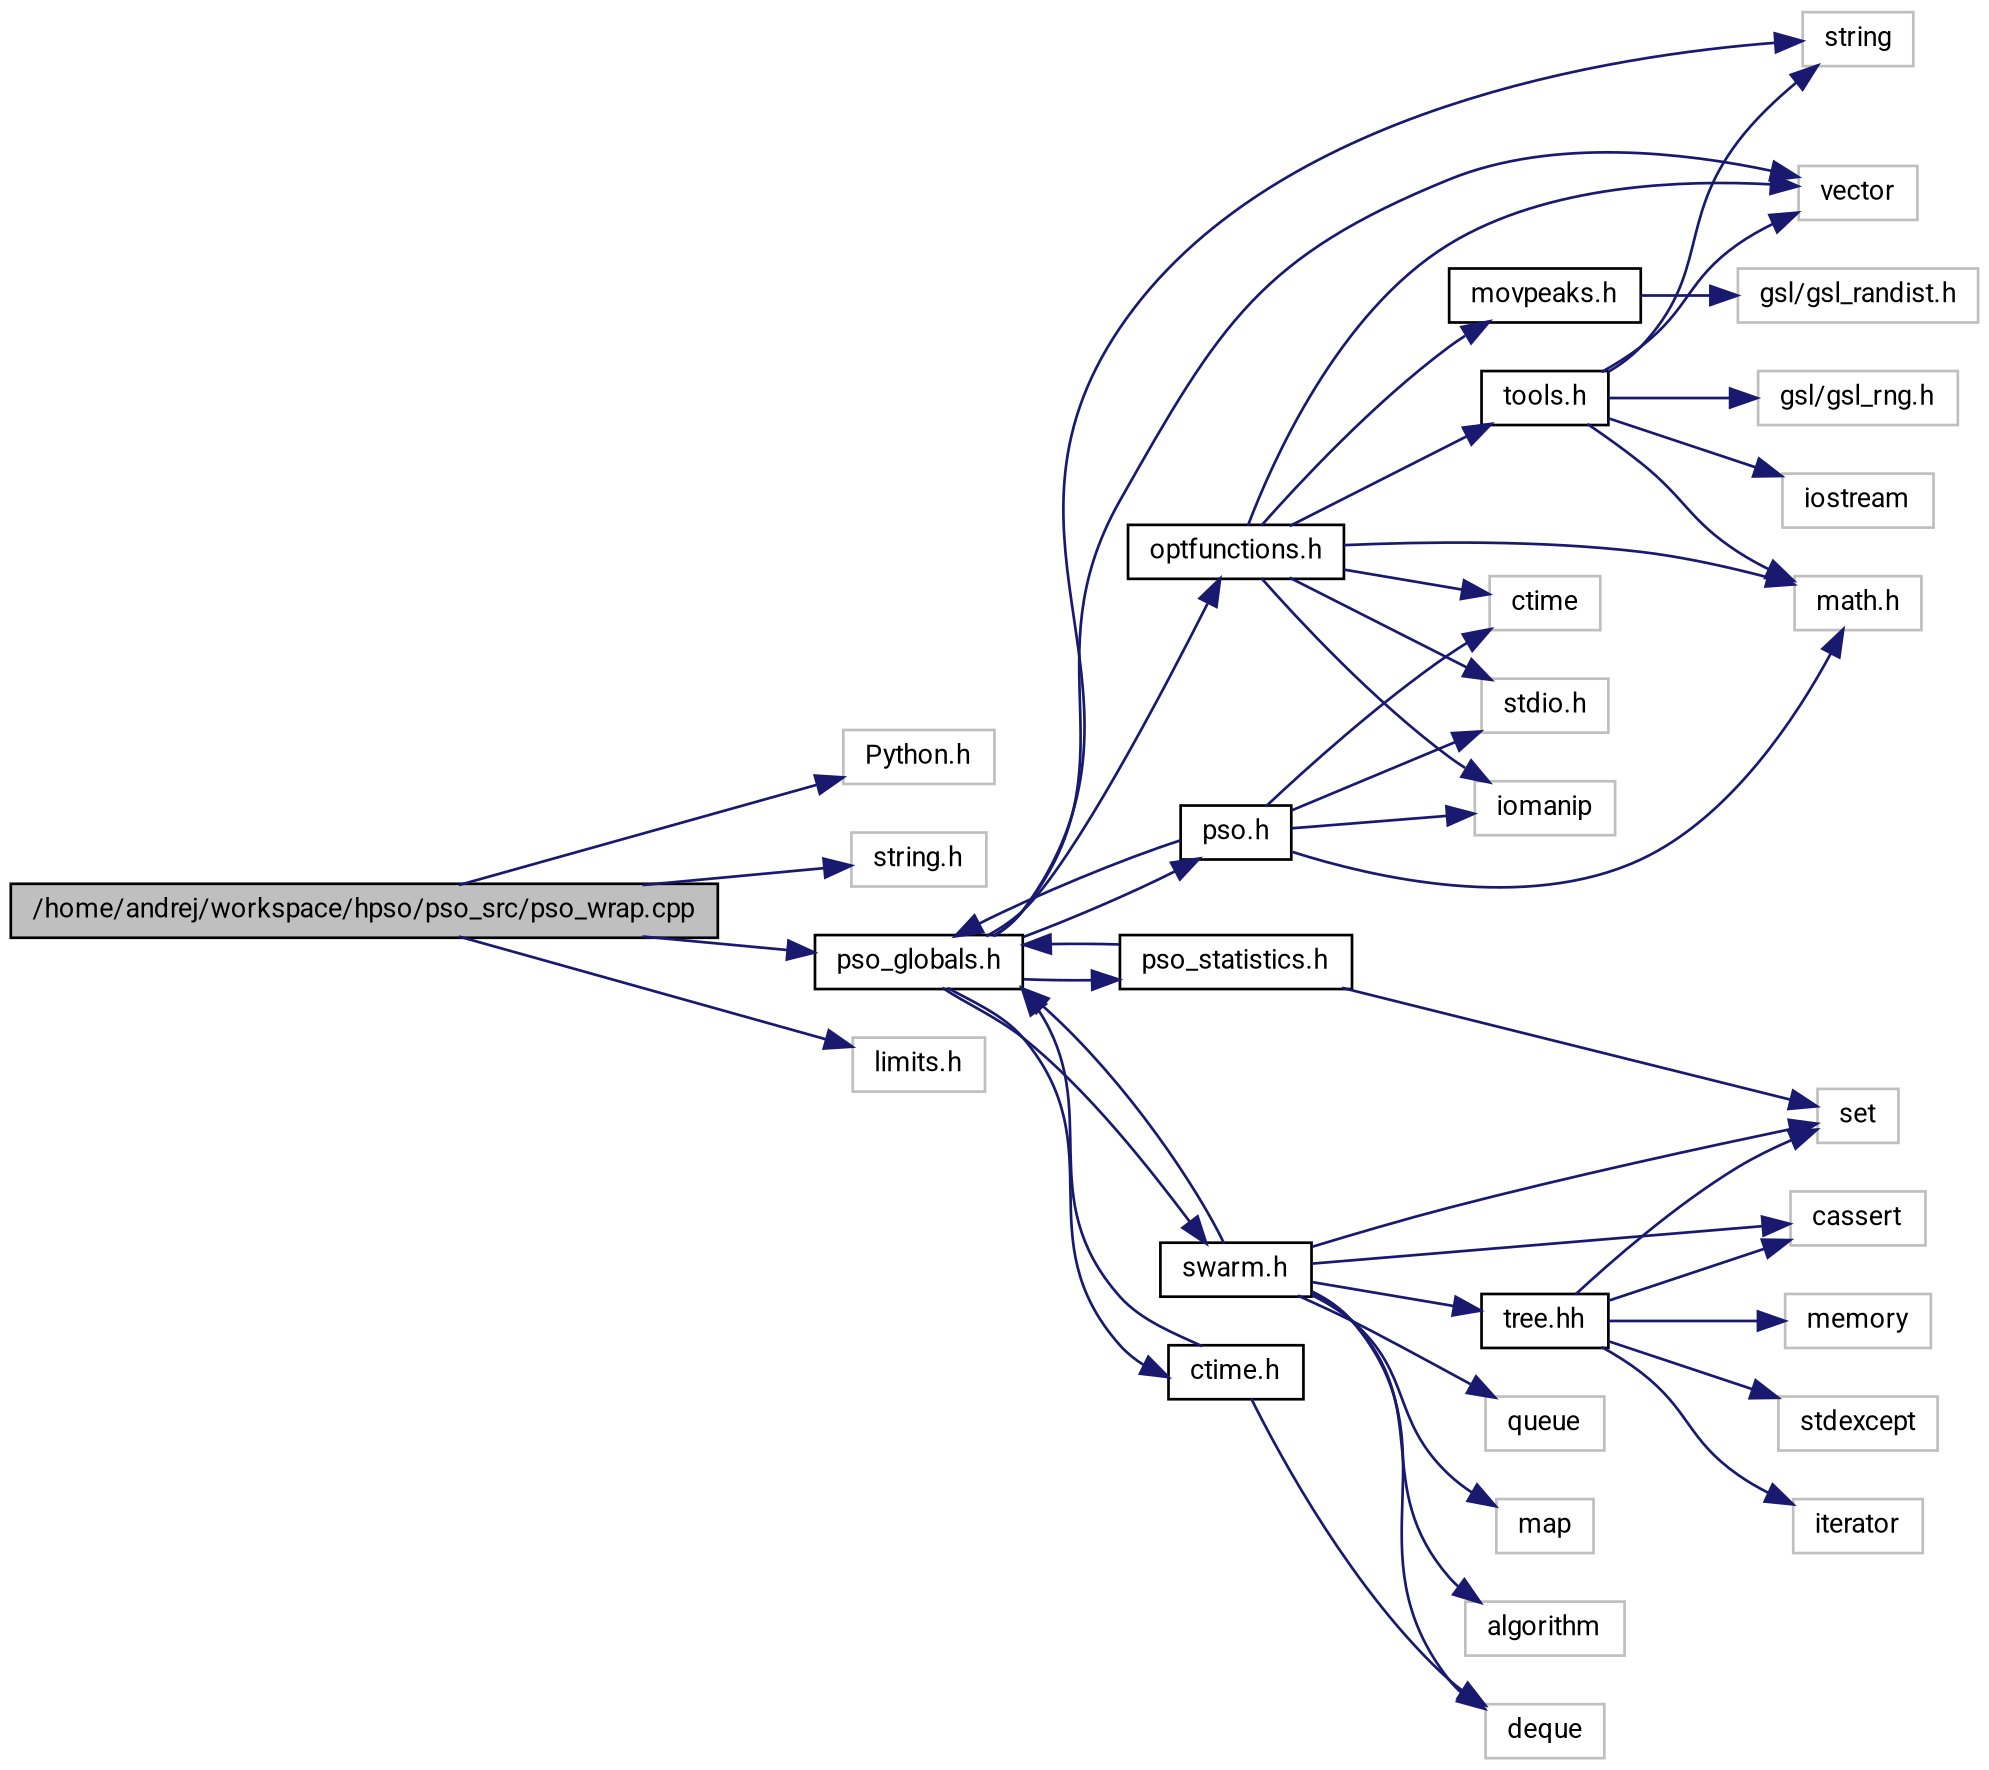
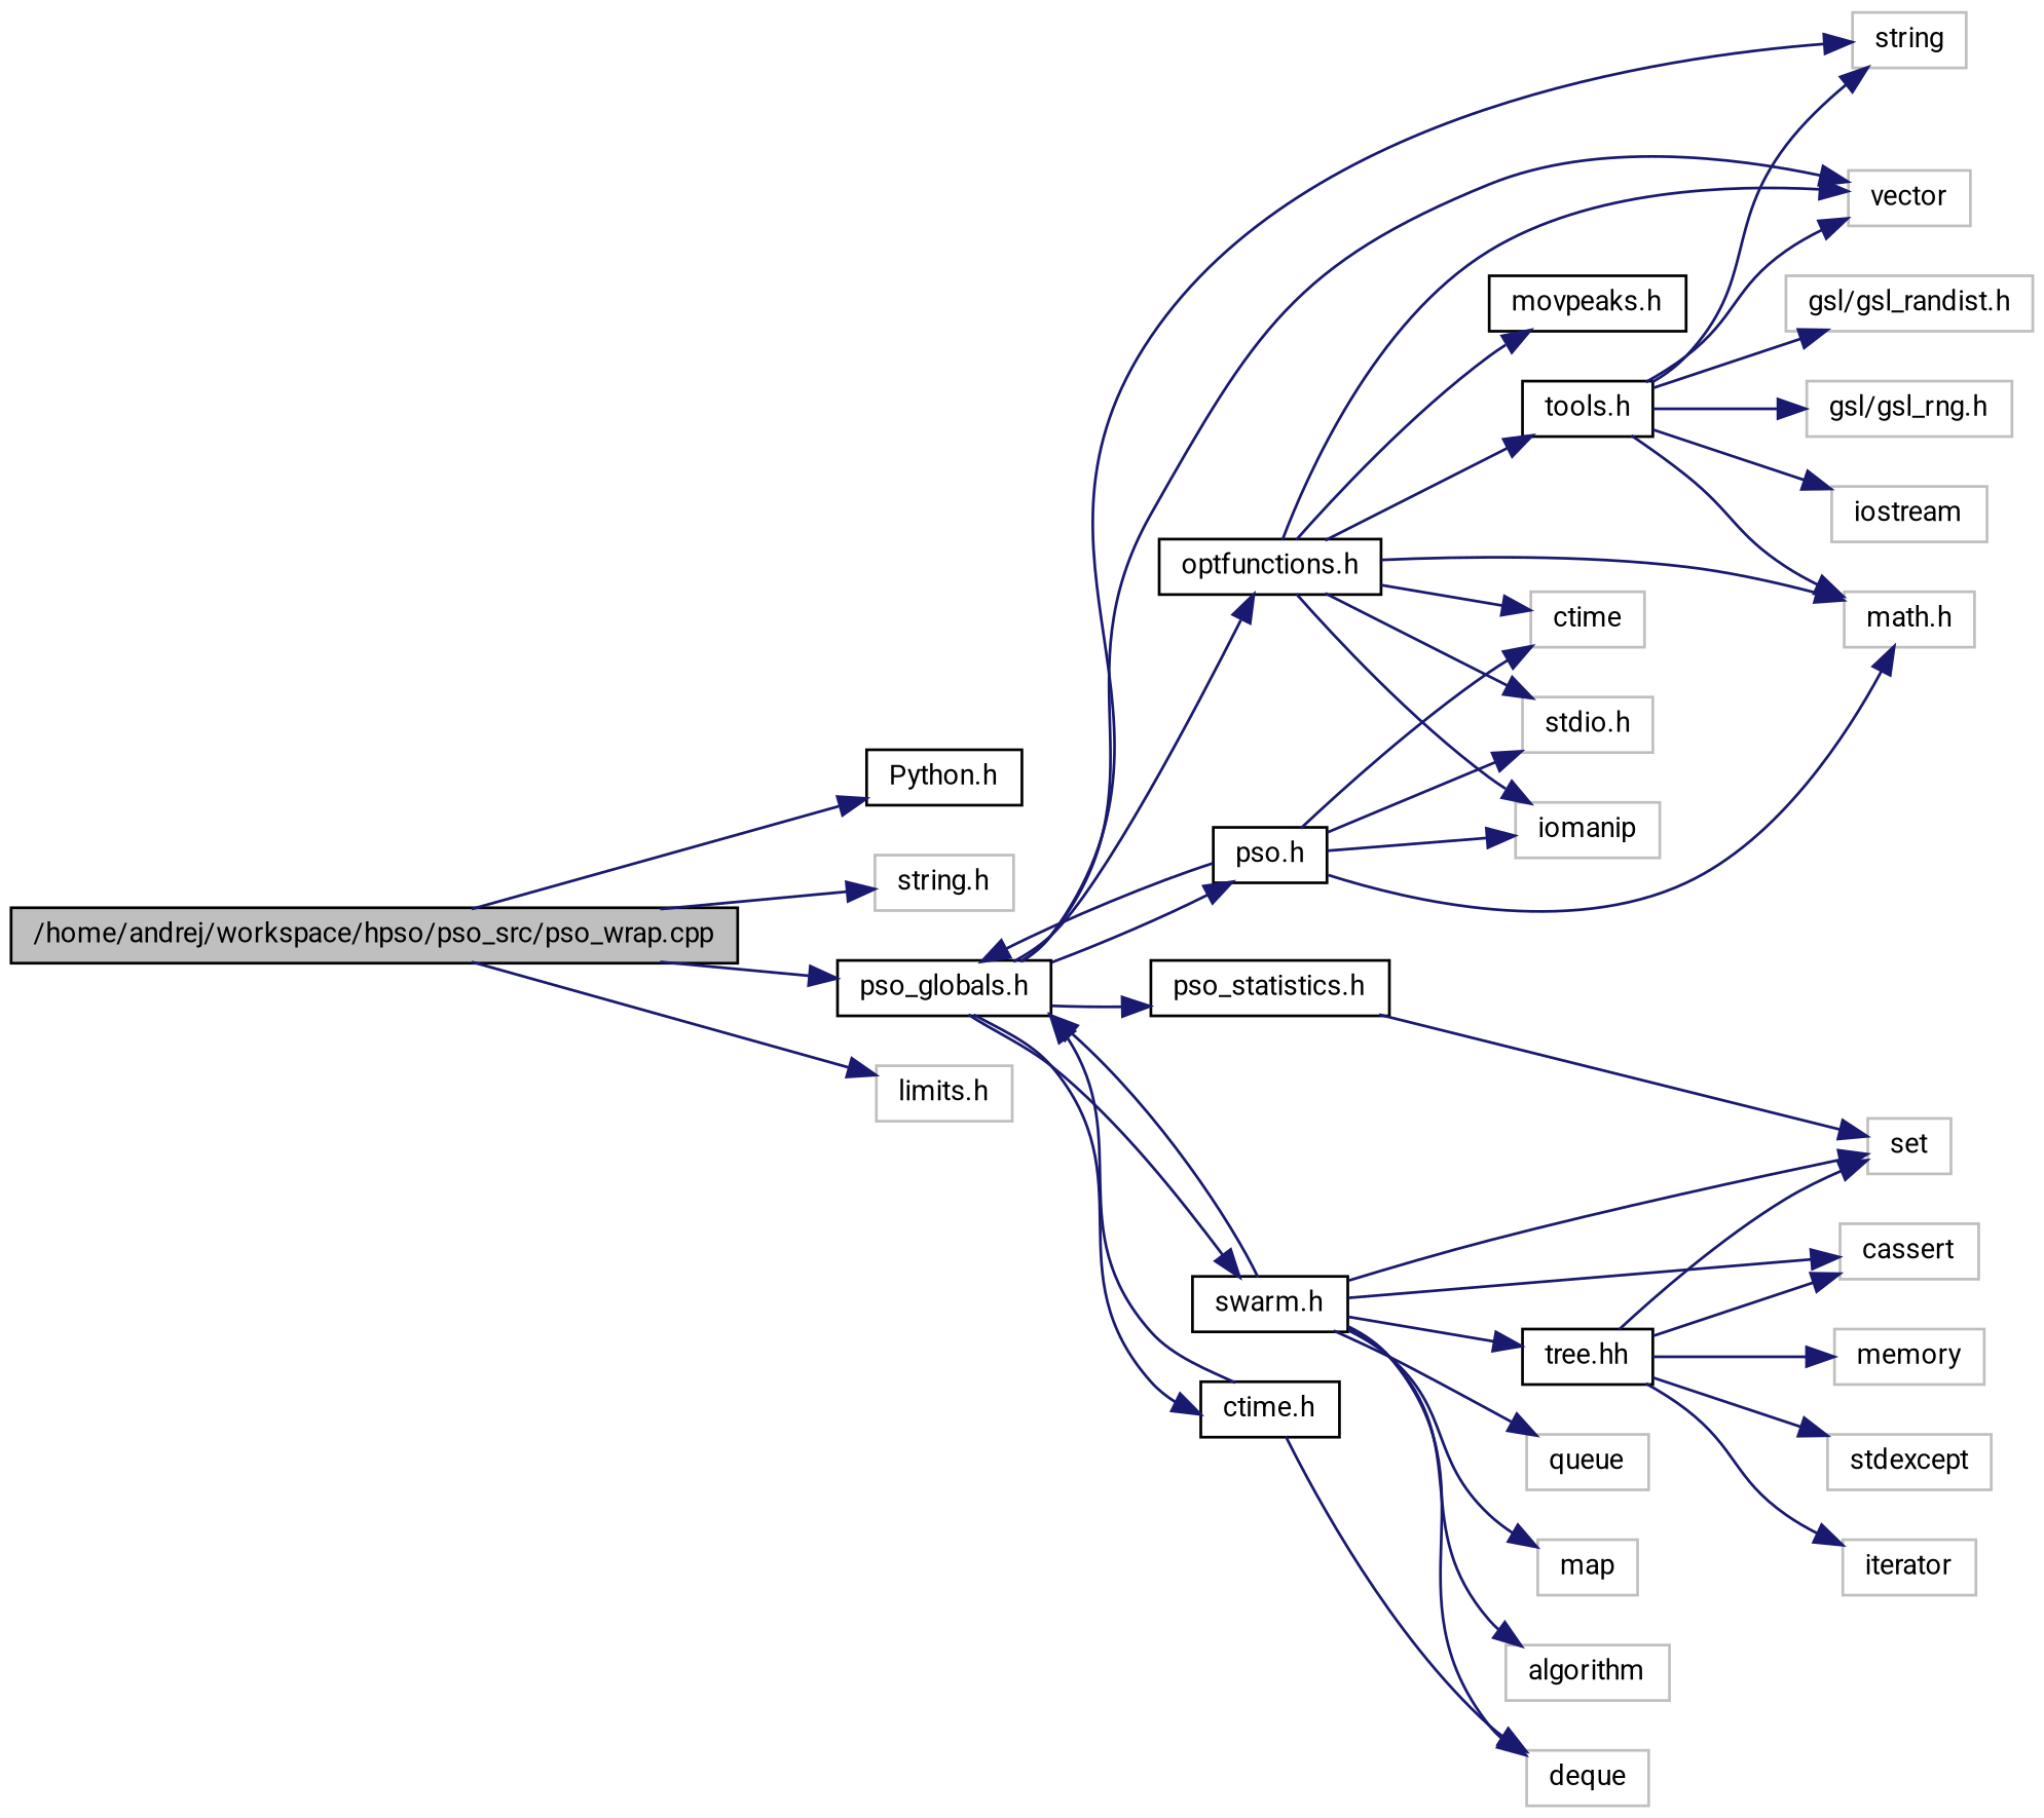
  digraph {
    fontname=Roboto
    rankdir=LR
    node [color=grey75 fontname=Roboto fontsize=10 shape=record]
    edge [color=midnightblue fontname=Roboto fontsize=10 labelfontname=FreeSans labelfontsize=10 style=solid]
    n1 [color=black fillcolor=grey75 fontcolor=black height=0.2 label="/home/andrej/workspace/hpso/pso_src/pso_wrap.cpp" style=filled width=0.4]
-   n2 [height=0.2 label="Python.h" width=0.4]
+   n2 [color=black height=0.2 label="Python.h" width=0.4]
    n3 [height=0.2 label="string.h" width=0.4]
    n4 [color=black height=0.2 label="pso_globals.h" width=0.4]
    n5 [height=0.2 label="limits.h" width=0.4]
    n6 [height=0.2 label=string width=0.4]
    n7 [height=0.2 label=vector width=0.4]
    n8 [color=black height=0.2 label="optfunctions.h" width=0.4]
    n9 [color=black height=0.2 label="pso.h" width=0.4]
    n10 [color=black height=0.2 label="pso_statistics.h" width=0.4]
    n11 [color=black height=0.2 label="swarm.h" width=0.4]
    n12 [color=black height=0.2 label="ctime.h" width=0.4]
    n13 [height=0.2 label=iostream width=0.4]
    n14 [height=0.2 label="stdio.h" width=0.4]
    n15 [height=0.2 label="math.h" width=0.4]
    n16 [height=0.2 label=ctime width=0.4]
    n17 [height=0.2 label=iomanip width=0.4]
    n18 [color=black height=0.2 label="tools.h" width=0.4]
    n19 [color=black height=0.2 label="movpeaks.h" width=0.4]
    n20 [height=0.2 label=set width=0.4]
    n21 [color=black height=0.2 label="tree.hh" width=0.4]
    n22 [height=0.2 label=cassert width=0.4]
    n23 [height=0.2 label=deque width=0.4]
    n24 [height=0.2 label=queue width=0.4]
    n25 [height=0.2 label=map width=0.4]
    n26 [height=0.2 label=algorithm width=0.4]
    n27 [height=0.2 label="gsl/gsl_rng.h" width=0.4]
    n28 [height=0.2 label="gsl/gsl_randist.h" width=0.4]
    n29 [height=0.2 label=memory width=0.4]
    n30 [height=0.2 label=stdexcept width=0.4]
    n31 [height=0.2 label=iterator width=0.4]
    n1 -> n2
    n1 -> n3
    n1 -> n4
    n1 -> n5
    n4 -> n6
    n4 -> n7
    n4 -> n8
    n4 -> n9
    n4 -> n10
    n4 -> n11
    n4 -> n12
    n8 -> n7
    n8 -> n14
    n8 -> n15
    n8 -> n16
    n8 -> n17
    n8 -> n18
    n8 -> n19
    n9 -> n4
    n9 -> n14
    n9 -> n15
    n9 -> n16
    n9 -> n17
-   n10 -> n4
    n10 -> n20
    n11 -> n4
    n11 -> n20
    n11 -> n21
    n11 -> n22
    n11 -> n23
    n11 -> n24
    n11 -> n25
    n11 -> n26
    n12 -> n4
    n12 -> n23
    n18 -> n6
    n18 -> n7
    n18 -> n13
    n18 -> n15
    n18 -> n27
-   n19 -> n28
+   n18 -> n28
    n21 -> n20
    n21 -> n22
    n21 -> n29
    n21 -> n30
    n21 -> n31
  }
